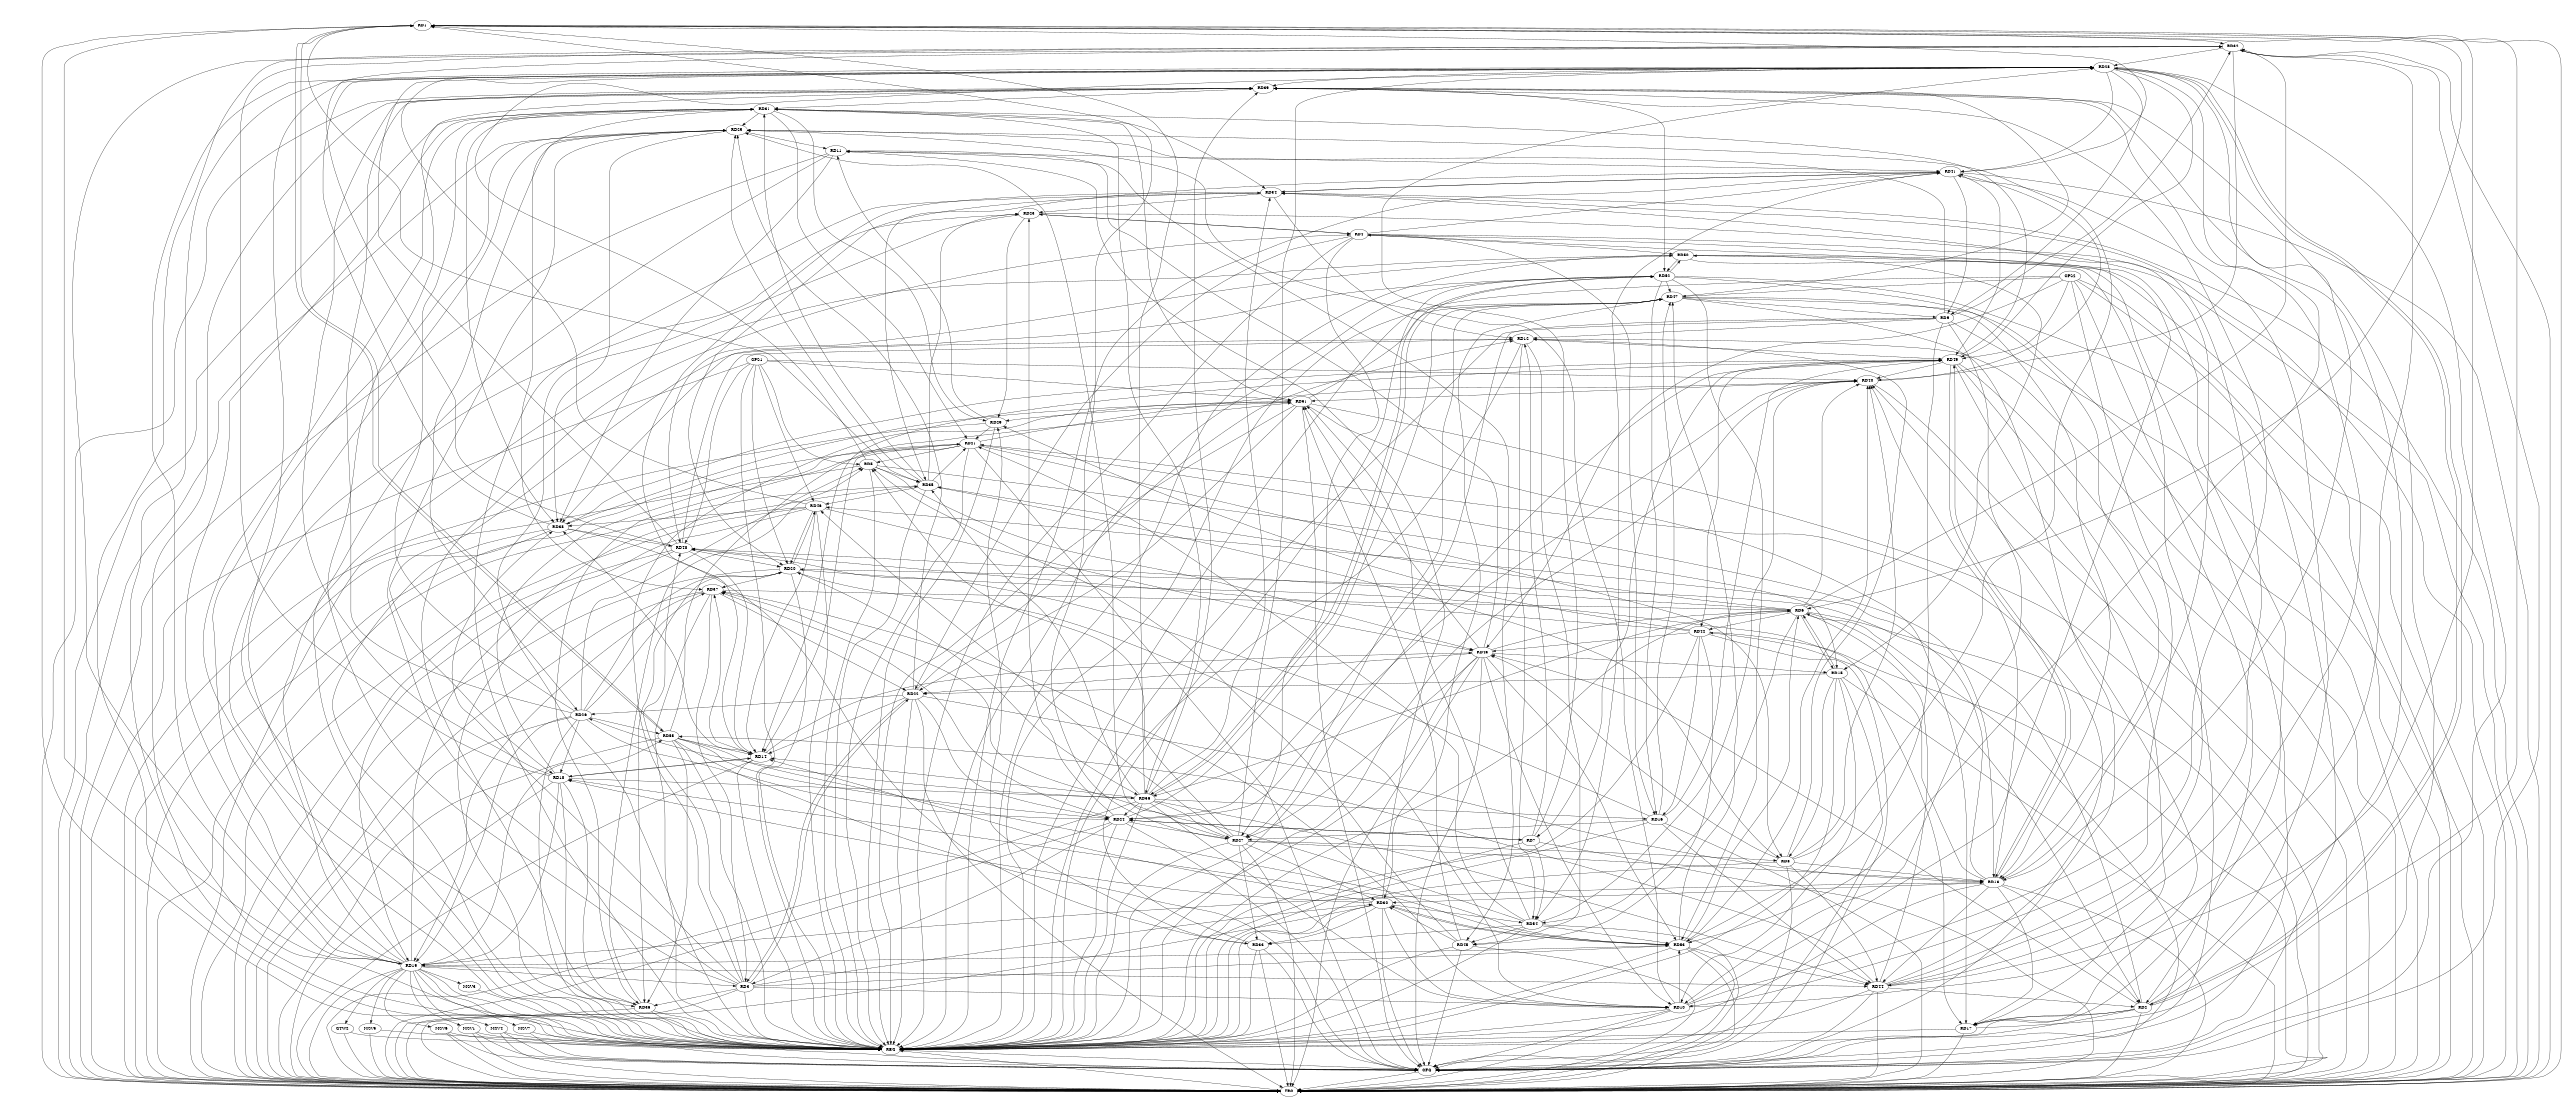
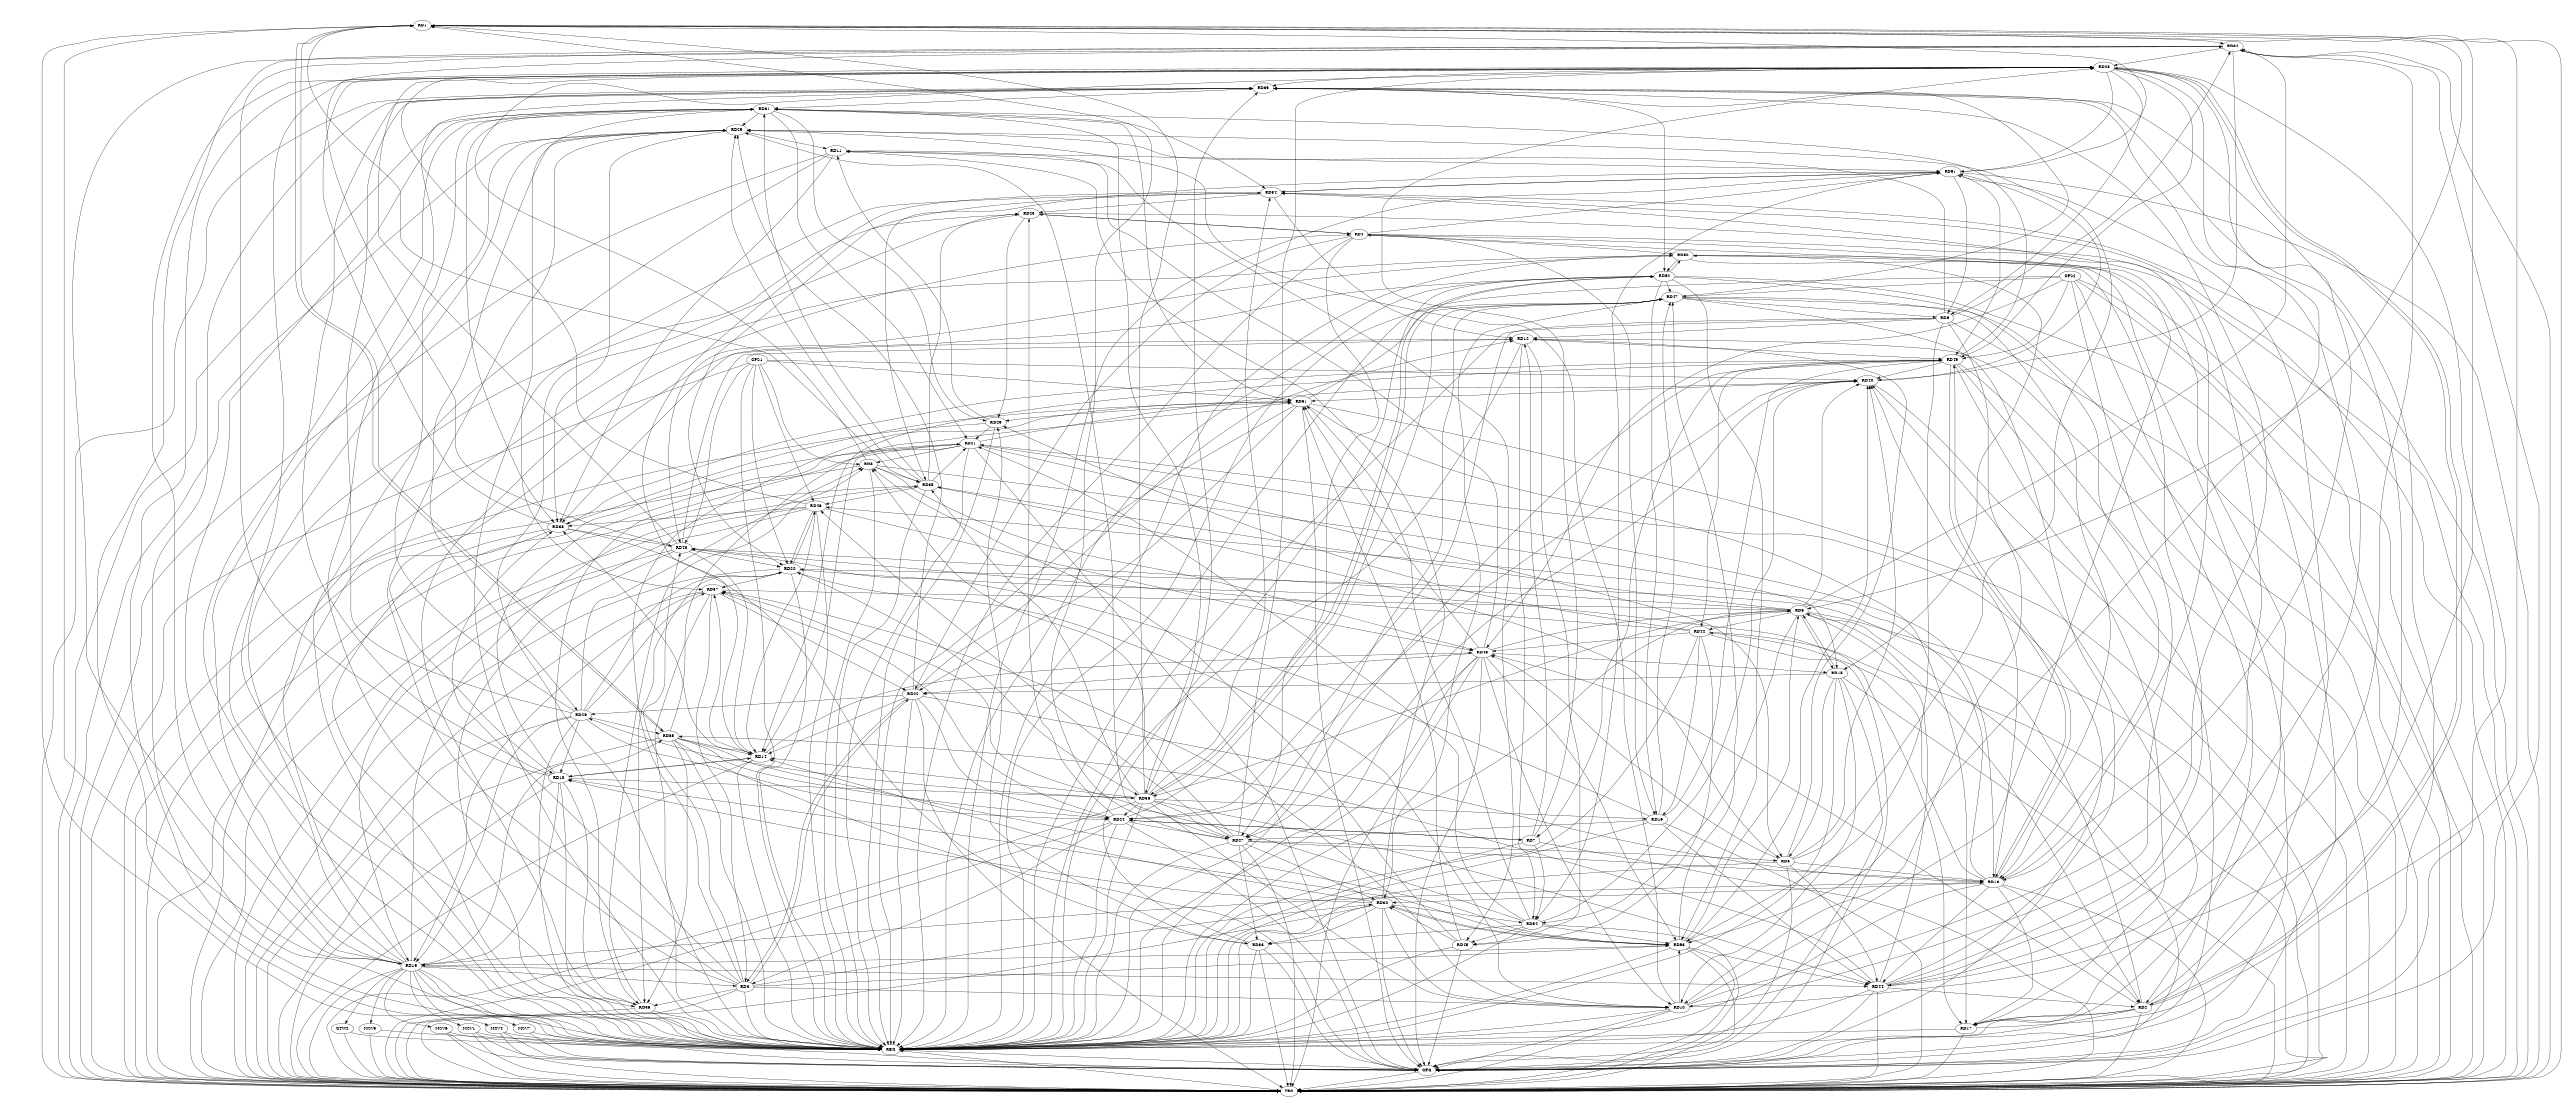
  strict digraph {
    n1 [label=RD1]
    n2 [label=RD32]
    n3 [label=RD35]
    n4 [label=RD55]
    n5 [label=REG]
    n6 [label=TRC]
    n7 [label=RD6]
    n8 [label=RD28]
    n9 [label=CFG]
    n10 [label=RD40]
    n11 [label=RD19]
    n12 [label=RD25]
    n13 [label=RD23]
    n14 [label=RD8]
    n15 [label=RD46]
    n16 [label=RD21]
    n17 [label=RD31]
    n18 [label=RD47]
    n19 [label=RD39]
    n20 [label=RD30]
    n21 [label=RD27]
    n22 [label=RD13]
    n23 [label=RD9]
    n24 [label=RD36]
    n25 [label=RD51]
    n26 [label=RD53]
    n27 [label=RD24]
    n28 [label=RD14]
    n29 [label=RD2]
    n30 [label=RD17]
    n31 [label=RD20]
-   n32 [label=RD41]
+   n32 [label=RD61]
    n33 [label=RD43]
    n34 [label=RD56]
    n35 [label=RD37]
    n36 [label=RD49]
    n37 [label=RD44]
    n38 [label=RD52]
    n39 [label=RD54]
    n40 [label=RD34]
    n41 [label=RD10]
    n42 [label=RD22]
    n43 [label=RD15]
    n44 [label=RD11]
    n45 [label=RD3]
    n46 [label=RD38]
    n47 [label=RD48]
    n48 [label=RD4]
    n49 [label=RD12]
    n50 [label=RD26]
    n51 [label=RD18]
    n52 [label=RD33]
    n53 [label=RD5]
    n54 [label=RD29]
    n55 [label=RD16]
    n56 [label=RD50]
    n57 [label=RD42]
    n58 [label=RD45]
    n59 [label=RD7]
    n60 [label=MSV1]
    n61 [label=GTW2]
-   n62 [label=MSV3]
    n63 [label=MSV4]
    n64 [label=MSV5]
    n65 [label=MSV6]
    n66 [label=MSV7]
    n67 [label=CPS1]
    n68 [label=CPS2]
    n1 -> n2
    n1 -> n3
    n1 -> n4
    n1 -> n5
    n1 -> n6
    n1 -> n7
    n2 -> n5
    n2 -> n6
    n2 -> n8
    n2 -> n9
    n2 -> n10
    n2 -> n11
    n3 -> n5
    n3 -> n6
    n3 -> n12
    n3 -> n13
    n3 -> n14
    n3 -> n15
    n3 -> n16
    n3 -> n17
    n4 -> n1
    n4 -> n5
    n4 -> n6
    n4 -> n9
    n4 -> n24
    n4 -> n25
    n4 -> n26
    n4 -> n27
    n4 -> n28
    n5 -> n9
    n6 -> n5
    n7 -> n2
    n7 -> n3
    n7 -> n5
    n7 -> n6
    n7 -> n9
    n7 -> n10
    n7 -> n29
    n7 -> n34
    n7 -> n39
    n7 -> n43
    n7 -> n47
    n7 -> n57
    n8 -> n5
    n8 -> n9
    n8 -> n19
    n8 -> n22
    n8 -> n23
    n8 -> n24
    n8 -> n26
    n8 -> n29
    n8 -> n32
    n8 -> n36
    n9 -> n6
    n10 -> n5
    n10 -> n6
    n10 -> n25
    n10 -> n27
    n10 -> n32
    n11 -> n1
    n11 -> n3
    n11 -> n4
    n11 -> n5
    n11 -> n6
    n11 -> n8
    n11 -> n9
    n11 -> n12
    n11 -> n13
    n11 -> n17
    n11 -> n22
    n11 -> n37
    n11 -> n45
    n11 -> n56
    n11 -> n60
    n11 -> n61
-   n11 -> n62
    n11 -> n63
    n11 -> n64
    n11 -> n65
    n11 -> n66
    n12 -> n5
    n12 -> n6
    n12 -> n44
    n12 -> n46
    n12 -> n50
    n13 -> n5
    n13 -> n6
    n13 -> n48
    n13 -> n54
    n14 -> n5
    n14 -> n6
    n14 -> n10
    n14 -> n12
    n14 -> n22
    n14 -> n33
    n14 -> n37
    n14 -> n49
    n15 -> n5
    n15 -> n6
    n15 -> n8
    n15 -> n11
    n15 -> n28
    n15 -> n31
    n15 -> n33
    n15 -> n46
    n16 -> n5
    n16 -> n6
    n16 -> n9
    n16 -> n10
    n16 -> n14
    n16 -> n22
    n16 -> n24
    n16 -> n28
    n16 -> n53
    n17 -> n5
    n17 -> n6
    n17 -> n12
    n17 -> n16
    n17 -> n25
    n17 -> n34
    n17 -> n35
    n17 -> n40
    n17 -> n46
    n17 -> n54
    n18 -> n5
    n18 -> n6
    n18 -> n9
    n18 -> n19
    n18 -> n20
    n18 -> n21
    n18 -> n22
    n18 -> n23
    n19 -> n5
    n19 -> n6
    n19 -> n9
    n19 -> n17
    n19 -> n37
    n19 -> n38
    n20 -> n5
    n20 -> n6
    n20 -> n9
    n20 -> n26
    n20 -> n28
    n20 -> n39
    n20 -> n41
    n20 -> n44
    n20 -> n51
    n20 -> n52
    n21 -> n1
    n21 -> n5
    n21 -> n6
    n21 -> n8
    n21 -> n12
    n21 -> n14
    n21 -> n15
    n21 -> n20
    n21 -> n22
    n21 -> n52
    n21 -> n53
    n22 -> n5
    n22 -> n6
    n22 -> n10
    n22 -> n15
    n22 -> n20
    n22 -> n29
    n22 -> n30
    n22 -> n36
    n22 -> n37
    n22 -> n40
    n22 -> n57
    n23 -> n2
    n23 -> n5
    n23 -> n6
    n23 -> n12
    n23 -> n26
    n23 -> n27
    n23 -> n41
    n23 -> n49
    n24 -> n5
    n24 -> n6
    n24 -> n9
    n24 -> n48
    n24 -> n53
    n25 -> n5
    n25 -> n6
    n25 -> n9
    n25 -> n18
    n25 -> n30
    n25 -> n42
    n25 -> n46
    n25 -> n54
    n26 -> n5
    n26 -> n6
    n26 -> n7
    n26 -> n9
    n26 -> n10
    n26 -> n11
    n26 -> n18
    n26 -> n20
    n26 -> n37
    n26 -> n51
    n27 -> n5
    n27 -> n6
    n27 -> n9
    n27 -> n13
    n27 -> n18
    n27 -> n21
    n27 -> n35
    n27 -> n45
    n27 -> n59
    n28 -> n5
    n28 -> n6
    n28 -> n33
    n28 -> n35
    n28 -> n40
    n28 -> n46
    n28 -> n51
    n29 -> n5
    n29 -> n6
    n29 -> n8
    n29 -> n9
    n29 -> n19
    n29 -> n30
    n29 -> n31
    n29 -> n32
    n29 -> n33
    n30 -> n1
    n30 -> n5
    n30 -> n6
    n30 -> n10
    n31 -> n5
    n31 -> n6
    n31 -> n15
    n31 -> n24
    n31 -> n30
    n31 -> n34
    n31 -> n35
    n32 -> n1
    n32 -> n3
    n32 -> n5
    n32 -> n6
    n32 -> n23
    n32 -> n36
    n32 -> n39
    n32 -> n40
    n33 -> n5
    n33 -> n6
    n33 -> n7
    n33 -> n9
    n33 -> n21
    n33 -> n25
    n33 -> n26
    n33 -> n41
    n33 -> n42
    n33 -> n43
    n33 -> n44
    n34 -> n1
    n34 -> n3
    n34 -> n5
    n34 -> n6
    n34 -> n19
    n34 -> n21
    n34 -> n27
    n34 -> n28
    n34 -> n37
    n34 -> n38
    n34 -> n40
    n34 -> n41
    n34 -> n50
    n34 -> n55
    n35 -> n5
    n35 -> n6
    n35 -> n7
    n35 -> n11
    n35 -> n42
    n35 -> n45
    n36 -> n5
    n36 -> n6
    n36 -> n9
    n36 -> n10
    n36 -> n17
    n36 -> n22
    n36 -> n28
    n36 -> n30
    n36 -> n57
    n36 -> n59
    n37 -> n2
    n37 -> n4
    n37 -> n5
    n37 -> n6
    n37 -> n7
    n37 -> n9
    n37 -> n16
    n37 -> n29
    n37 -> n40
    n37 -> n56
    n38 -> n5
    n38 -> n6
    n38 -> n18
    n38 -> n22
    n38 -> n26
    n38 -> n34
    n38 -> n46
    n38 -> n55
    n38 -> n56
    n39 -> n5
    n39 -> n6
    n39 -> n10
    n39 -> n16
    n39 -> n25
    n39 -> n26
    n39 -> n35
    n39 -> n52
    n39 -> n58
    n40 -> n5
    n40 -> n6
    n40 -> n13
    n40 -> n31
    n40 -> n32
    n40 -> n49
    n41 -> n1
    n41 -> n5
    n41 -> n6
    n41 -> n9
    n41 -> n12
    n41 -> n19
    n41 -> n26
    n41 -> n31
    n41 -> n35
    n41 -> n48
    n42 -> n5
    n42 -> n6
    n42 -> n12
    n42 -> n22
    n42 -> n27
    n42 -> n28
    n42 -> n45
    n42 -> n49
    n42 -> n50
    n43 -> n5
    n43 -> n6
    n43 -> n7
    n43 -> n9
    n43 -> n14
    n43 -> n41
    n43 -> n42
    n44 -> n5
    n44 -> n6
    n44 -> n32
    n44 -> n46
    n44 -> n58
    n45 -> n5
    n45 -> n6
    n45 -> n12
    n45 -> n19
    n45 -> n20
    n45 -> n24
    n45 -> n25
    n45 -> n26
    n45 -> n41
    n45 -> n42
    n45 -> n46
    n45 -> n47
    n46 -> n5
    n46 -> n6
    n46 -> n8
    n46 -> n36
    n46 -> n47
    n46 -> n52
    n47 -> n2
    n47 -> n5
    n47 -> n6
    n47 -> n8
    n47 -> n28
    n47 -> n31
    n47 -> n49
    n48 -> n5
    n48 -> n6
    n48 -> n13
    n48 -> n21
    n48 -> n30
    n48 -> n32
    n48 -> n42
    n48 -> n55
    n48 -> n56
    n49 -> n5
    n49 -> n6
    n49 -> n36
    n49 -> n39
    n49 -> n51
    n49 -> n58
    n50 -> n4
    n50 -> n5
    n50 -> n6
    n50 -> n11
    n50 -> n17
    n50 -> n19
    n50 -> n27
    n50 -> n31
    n50 -> n35
    n50 -> n51
    n50 -> n53
    n51 -> n2
    n51 -> n5
    n51 -> n6
    n51 -> n11
    n51 -> n16
    n51 -> n19
    n51 -> n24
    n51 -> n28
    n51 -> n34
    n52 -> n5
    n52 -> n6
    n52 -> n9
    n52 -> n38
    n52 -> n54
    n53 -> n3
    n53 -> n5
    n53 -> n6
    n53 -> n8
    n53 -> n33
    n53 -> n43
    n54 -> n5
    n54 -> n6
    n54 -> n16
    n54 -> n44
    n55 -> n5
    n55 -> n6
    n55 -> n18
    n55 -> n21
    n55 -> n36
    n55 -> n37
    n55 -> n47
    n56 -> n5
    n56 -> n6
    n56 -> n9
    n56 -> n38
    n56 -> n43
    n56 -> n47
    n57 -> n5
    n57 -> n6
    n57 -> n9
    n57 -> n33
    n57 -> n47
    n57 -> n54
    n57 -> n55
    n57 -> n58
    n58 -> n5
-   n58 -> n6
    n58 -> n9
    n58 -> n20
    n58 -> n25
    n58 -> n53
    n59 -> n5
    n59 -> n6
    n59 -> n8
    n59 -> n27
    n59 -> n39
    n59 -> n49
    n60 -> n5
    n60 -> n6
    n60 -> n9
    n61 -> n5
    n61 -> n6
-   n62 -> n5
    n63 -> n5
    n63 -> n6
    n63 -> n9
    n64 -> n5
    n64 -> n6
    n65 -> n5
    n65 -> n6
    n65 -> n9
    n66 -> n5
    n66 -> n9
    n67 -> n5
    n67 -> n6
    n67 -> n10
    n67 -> n15
    n67 -> n25
    n67 -> n31
    n67 -> n47
    n67 -> n53
    n68 -> n5
    n68 -> n6
    n68 -> n9
    n68 -> n18
    n68 -> n29
    n68 -> n33
    n68 -> n36
    n68 -> n41
  }
